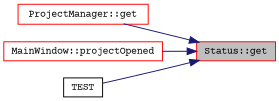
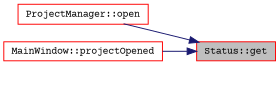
  digraph {
    fontname="Courier Prime"
    rankdir=RL
    node [color=red fillcolor=white fontname="Courier Prime" fontsize=10 shape=record style=filled]
    edge [color=midnightblue dir=back fontname="Courier Prime" fontsize=10 labelfontname=Helvetica labelfontsize=10 style=solid]
    n1 [fillcolor=grey75 fontcolor=black height=0.2 label="Status::get" width=0.4]
-   n2 [height=0.2 label="ProjectManager::get" width=0.4]
+   n2 [height=0.2 label="ProjectManager::open" width=0.4]
    n3 [height=0.2 label="MainWindow::projectOpened" width=0.4]
-   n4 [color=black height=0.2 label=TEST width=0.4]
    n1 -> n2
    n1 -> n3
-   n1 -> n4
  }
